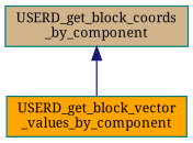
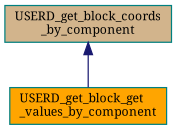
  digraph {
    rankdir=TB
    fontname="Noto Serif"
    node [color=teal fontname="Noto Serif" fontsize=10 shape=record style=filled]
    n1 [fillcolor=tan fontcolor=black height=0.2 label="USERD_get_block_coords\l_by_component" width=0.4]
-   n2 [height=0.2 label="USERD_get_block_vector\l_values_by_component" width=0.4 fillcolor=orange]
+   n2 [height=0.2 label="USERD_get_block_get\l_values_by_component" width=0.4 fillcolor=orange]
    n1 -> n2 [color=midnightblue dir=back fontname="Noto Serif" fontsize=10 labelfontname=FreeSans labelfontsize=10 style=solid]
  }
